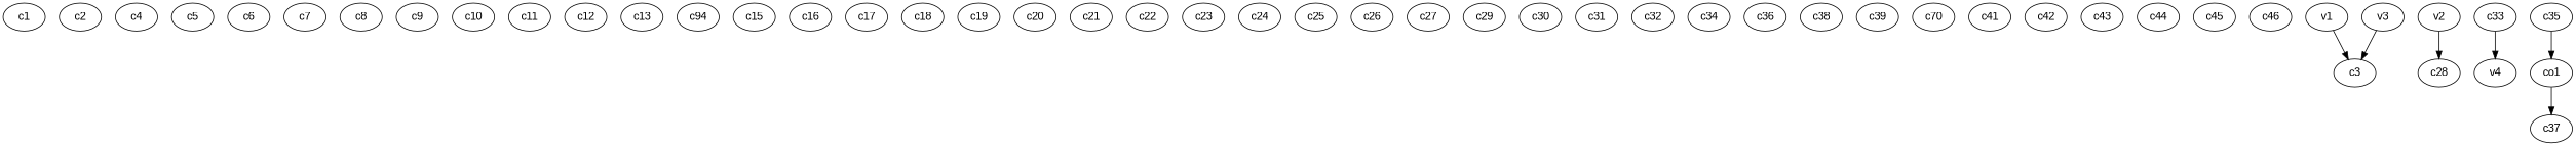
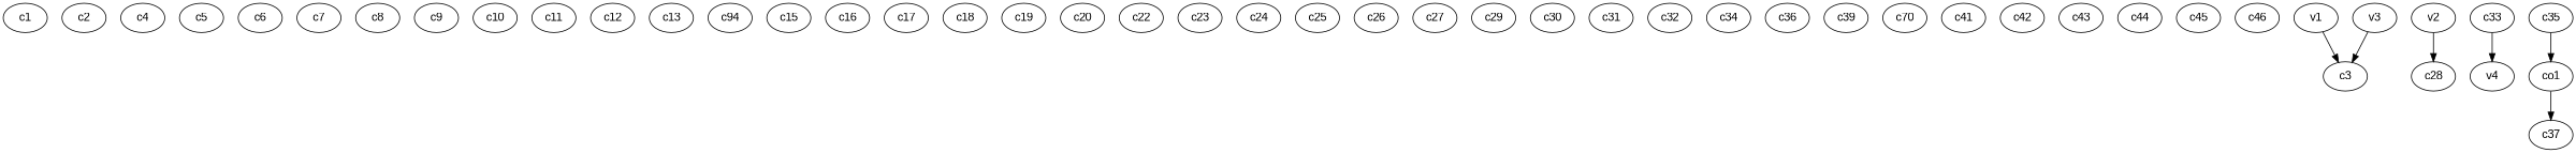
  strict digraph {
    fontname="Liberation Sans"
    node [fontname="Liberation Sans"]
    edge [fontname="Liberation Sans" weight=1]
    c1
    c2
    c4
    c5
    c6
    c7
    c8
    c9
    c10
    c11
    c12
    c13
    n13 [label=c94]
    c15
    c16
    c17
    c18
    c19
    c20
-   c21
    c22
    c23
    c24
    c25
    c26
    c27
    c29
    c30
    c31
    c32
    c34
    c36
-   c38
    c39
    n35 [label=c70]
    c41
    c42
    c43
    c44
    c45
    c46
    v1
    c3
    v2
    c28
    v3
    c33
    v4
    co1
    c37
    c35
    v1 -> c3
    v2 -> c28
    v3 -> c3
    c33 -> v4
    co1 -> c37
    c35 -> co1
  }
